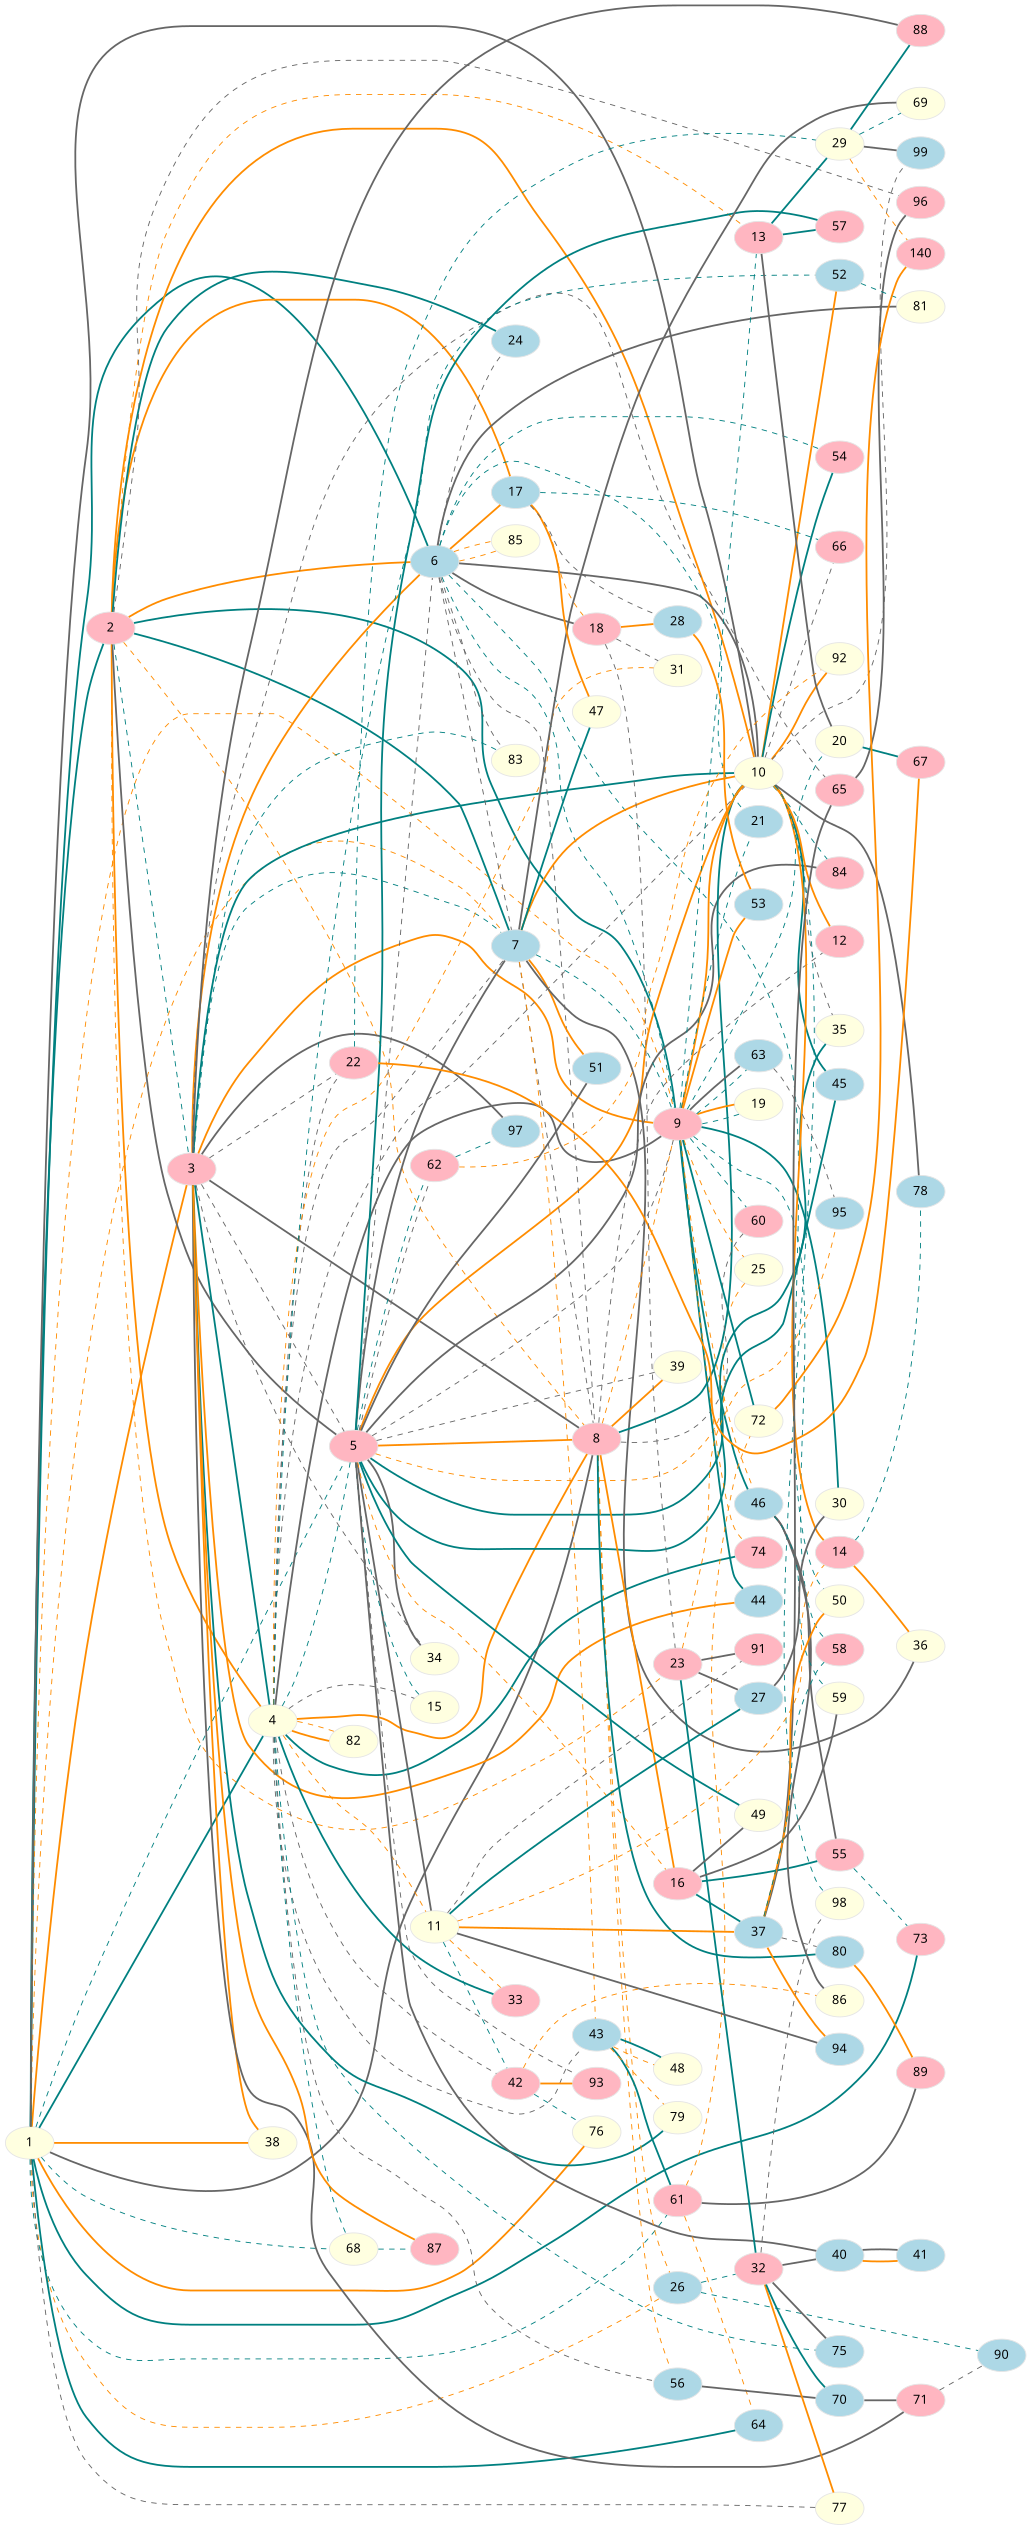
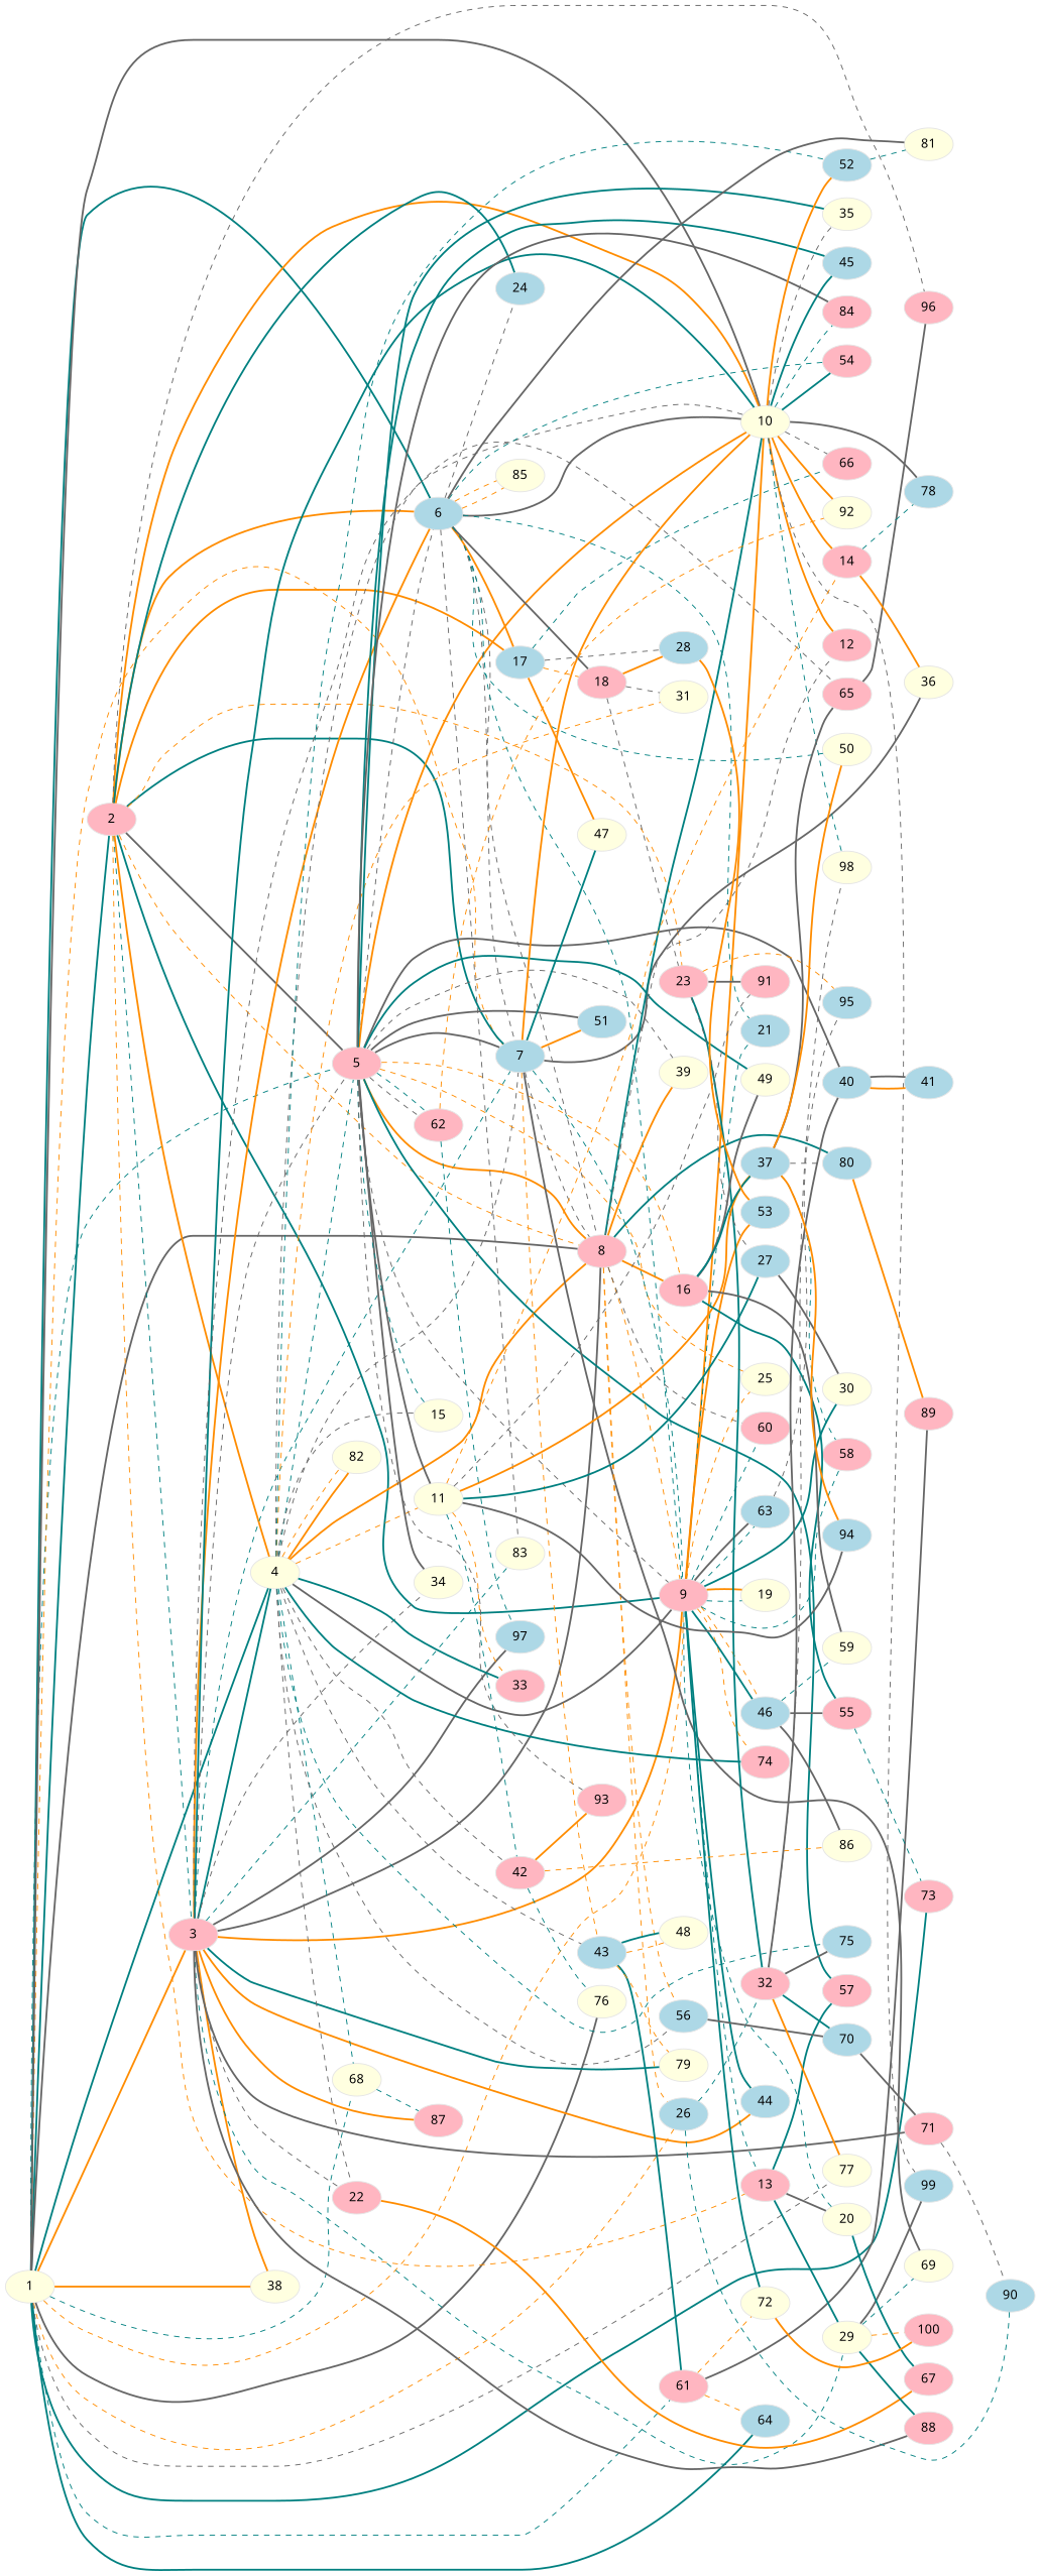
  graph {
    fontname="Noto Sans"
    rankdir=LR
    node [color=gray90 fillcolor=lightpink fontname="Noto Sans" style=filled]
    edge [color=teal fontname="Noto Sans" style=bold]
    1 [fillcolor=lightyellow]
    2
    3
    4 [fillcolor=lightyellow]
    5
    6 [fillcolor=lightblue]
    7 [fillcolor=lightblue]
    8
    9
    10 [fillcolor=lightyellow]
    26 [fillcolor=lightblue]
    38 [fillcolor=lightyellow]
    61
    64 [fillcolor=lightblue]
    68 [fillcolor=lightyellow]
    73
    76 [fillcolor=lightyellow]
    77 [fillcolor=lightyellow]
    13
    17 [fillcolor=lightblue]
    23
    24 [fillcolor=lightblue]
    96
    22
    29 [fillcolor=lightyellow]
    34 [fillcolor=lightyellow]
    44 [fillcolor=lightblue]
    65
    71
    79 [fillcolor=lightyellow]
    83 [fillcolor=lightyellow]
    87
    88
    97 [fillcolor=lightblue]
    11 [fillcolor=lightyellow]
    15 [fillcolor=lightyellow]
    31 [fillcolor=lightyellow]
    33
    42
    43 [fillcolor=lightblue]
    52 [fillcolor=lightblue]
    56 [fillcolor=lightblue]
    74
    75 [fillcolor=lightblue]
    82 [fillcolor=lightyellow]
    16
    25 [fillcolor=lightyellow]
    35 [fillcolor=lightyellow]
    39 [fillcolor=lightyellow]
    40 [fillcolor=lightblue]
    45 [fillcolor=lightblue]
    49 [fillcolor=lightyellow]
    51 [fillcolor=lightblue]
    57
    62
    84
    93
    18
    21 [fillcolor=lightblue]
    50 [fillcolor=lightyellow]
    54
    81 [fillcolor=lightyellow]
    85 [fillcolor=lightyellow]
    36 [fillcolor=lightyellow]
    47 [fillcolor=lightyellow]
    69 [fillcolor=lightyellow]
    12
    60
    80 [fillcolor=lightblue]
    19 [fillcolor=lightyellow]
    20 [fillcolor=lightyellow]
    30 [fillcolor=lightyellow]
    46 [fillcolor=lightblue]
    53 [fillcolor=lightblue]
    58
    63 [fillcolor=lightblue]
    72 [fillcolor=lightyellow]
    14
    66
    78 [fillcolor=lightblue]
    92 [fillcolor=lightyellow]
    98 [fillcolor=lightyellow]
    99 [fillcolor=lightblue]
    32
    90 [fillcolor=lightblue]
    89
    28 [fillcolor=lightblue]
    27 [fillcolor=lightblue]
    91
    95 [fillcolor=lightblue]
    67
-   100 [label=140]
+   100
    37 [fillcolor=lightblue]
    94 [fillcolor=lightblue]
    86 [fillcolor=lightyellow]
    48 [fillcolor=lightyellow]
    70 [fillcolor=lightblue]
    55
    59 [fillcolor=lightyellow]
    41 [fillcolor=lightblue]
    1 -- 2
    1 -- 3 [color=darkorange]
    1 -- 4
    1 -- 5 [style=dashed]
    1 -- 6
    1 -- 7 [color=darkorange style=dashed]
    1 -- 8 [color=gray40]
    1 -- 9 [color=darkorange style=dashed]
    1 -- 10 [color=gray40]
    1 -- 26 [color=darkorange style=dashed]
    1 -- 38 [color=darkorange]
    1 -- 61 [style=dashed]
    1 -- 64
    1 -- 68 [style=dashed]
    1 -- 73
-   1 -- 76 [color=darkorange]
+   1 -- 76 [color=gray40]
    1 -- 77 [color=gray40 style=dashed]
    2 -- 3 [style=dashed]
    2 -- 4 [color=darkorange]
    2 -- 5 [color=gray40]
    2 -- 6 [color=darkorange]
    2 -- 7
    2 -- 8 [color=darkorange style=dashed]
    2 -- 9
    2 -- 10 [color=darkorange]
    2 -- 13 [color=darkorange style=dashed]
    2 -- 17 [color=darkorange]
    2 -- 23 [color=darkorange style=dashed]
    2 -- 24
    2 -- 96 [color=gray40 style=dashed]
    3 -- 4
    3 -- 5 [color=gray40 style=dashed]
    3 -- 6 [color=darkorange]
    3 -- 7 [style=dashed]
    3 -- 8 [color=gray40]
    3 -- 9 [color=darkorange]
    3 -- 10
    3 -- 38 [color=darkorange]
    3 -- 22 [color=gray40 style=dashed]
-   22 -- 29 [style=dashed]
+   3 -- 29 [style=dashed]
    3 -- 34 [color=gray40 style=dashed]
    3 -- 44 [color=darkorange]
    3 -- 65 [color=gray40 style=dashed]
    3 -- 71 [color=gray40]
    3 -- 79
    3 -- 83 [style=dashed]
    3 -- 87 [color=darkorange]
    3 -- 88 [color=gray40]
    3 -- 97 [color=gray40]
    4 -- 5 [style=dashed]
    4 -- 7 [color=gray40 style=dashed]
    4 -- 8 [color=darkorange]
    4 -- 9 [color=gray40]
    4 -- 10 [color=gray40 style=dashed]
    4 -- 68 [style=dashed]
    4 -- 22 [color=gray40 style=dashed]
    4 -- 11 [color=darkorange style=dashed]
    4 -- 15 [color=gray40 style=dashed]
    4 -- 31 [color=darkorange style=dashed]
    4 -- 33
    4 -- 42 [color=gray40 style=dashed]
    4 -- 43 [color=gray40 style=dashed]
    4 -- 52 [style=dashed]
    4 -- 56 [color=gray40 style=dashed]
    4 -- 74
    4 -- 75 [style=dashed]
    4 -- 82 [color=darkorange]
    4 -- 82 [color=darkorange style=dashed]
    5 -- 6 [color=gray40 style=dashed]
    5 -- 7 [color=gray40]
    5 -- 8 [color=darkorange]
    5 -- 9 [color=gray40 style=dashed]
    5 -- 10 [color=darkorange]
    5 -- 34 [color=gray40]
    5 -- 11 [color=gray40]
    5 -- 15 [style=dashed]
    5 -- 16 [color=darkorange style=dashed]
    5 -- 25 [color=darkorange style=dashed]
    5 -- 35
    5 -- 39 [color=gray40 style=dashed]
    5 -- 40 [color=gray40]
    5 -- 45
    5 -- 49
    5 -- 51 [color=gray40]
    5 -- 57
    5 -- 62 [color=gray40 style=dashed]
    5 -- 62 [style=dashed]
    5 -- 84 [color=gray40]
    5 -- 93 [color=gray40 style=dashed]
    6 -- 7 [color=gray40 style=dashed]
    6 -- 8 [color=gray40 style=dashed]
    6 -- 9 [style=dashed]
    6 -- 10 [color=gray40]
    6 -- 17 [color=darkorange]
    6 -- 24 [color=gray40 style=dashed]
    6 -- 83 [color=gray40 style=dashed]
    6 -- 18 [color=gray40]
    6 -- 21 [style=dashed]
    6 -- 50 [style=dashed]
    6 -- 54 [style=dashed]
    6 -- 81 [color=gray40]
    6 -- 85 [color=darkorange style=dashed]
    6 -- 85 [color=darkorange style=dashed]
    7 -- 8 [color=gray40 style=dashed]
    7 -- 9 [style=dashed]
    7 -- 10 [color=darkorange]
    7 -- 43 [color=darkorange style=dashed]
    7 -- 51 [color=darkorange]
    7 -- 36 [color=gray40]
    7 -- 47
    7 -- 69 [color=gray40]
    8 -- 9 [color=darkorange style=dashed]
    8 -- 10
    8 -- 26 [color=darkorange style=dashed]
    8 -- 56 [color=darkorange style=dashed]
    8 -- 16 [color=darkorange]
    8 -- 39 [color=darkorange]
    8 -- 12 [color=gray40 style=dashed]
    8 -- 60 [color=gray40 style=dashed]
    8 -- 80
    9 -- 10 [color=darkorange]
    9 -- 13 [style=dashed]
    9 -- 44
    9 -- 74 [color=darkorange style=dashed]
    9 -- 25 [color=darkorange style=dashed]
    9 -- 21 [style=dashed]
    9 -- 60 [style=dashed]
    9 -- 19 [style=dashed]
    9 -- 19 [color=darkorange]
    9 -- 20 [style=dashed]
    9 -- 30
    9 -- 46
    9 -- 46 [color=darkorange style=dashed]
    9 -- 53 [color=darkorange]
    9 -- 58 [style=dashed]
    9 -- 63 [style=dashed]
    9 -- 63 [color=gray40]
    9 -- 72
    10 -- 52 [color=darkorange]
    10 -- 35 [color=gray40 style=dashed]
    10 -- 45
    10 -- 84 [style=dashed]
    10 -- 54
    10 -- 12 [color=darkorange]
    10 -- 14 [color=darkorange]
    10 -- 66 [color=gray40 style=dashed]
    10 -- 78 [color=gray40]
    10 -- 92 [color=darkorange]
    10 -- 98 [style=dashed]
    10 -- 99 [color=gray40 style=dashed]
    26 -- 32 [style=dashed]
    26 -- 90 [style=dashed]
    61 -- 64 [color=darkorange style=dashed]
    61 -- 72 [color=darkorange style=dashed]
    61 -- 89 [color=gray40]
    68 -- 87 [style=dashed]
    13 -- 29
    13 -- 57
    13 -- 20 [color=gray40]
    17 -- 18 [color=darkorange style=dashed]
    17 -- 47 [color=darkorange]
    17 -- 66 [style=dashed]
    17 -- 28 [color=gray40 style=dashed]
    23 -- 32
-   23 -- 27 [color=gray40]
+   23 -- 27 [color=gray40 style=dashed]
    23 -- 91 [color=gray40]
    23 -- 95 [color=darkorange style=dashed]
    22 -- 67 [color=darkorange]
    29 -- 88
    29 -- 69 [style=dashed]
    29 -- 99 [color=gray40]
    29 -- 100 [color=darkorange style=dashed]
    65 -- 96 [color=gray40]
    71 -- 90 [color=gray40 style=dashed]
    11 -- 33 [color=darkorange style=dashed]
    11 -- 42 [style=dashed]
    11 -- 14 [color=darkorange style=dashed]
    11 -- 27
    11 -- 91 [color=gray40 style=dashed]
    11 -- 37 [color=darkorange]
    11 -- 94 [color=gray40]
    42 -- 76 [style=dashed]
    42 -- 93 [color=darkorange]
    42 -- 86 [color=darkorange style=dashed]
    43 -- 61
    43 -- 79 [color=darkorange style=dashed]
    43 -- 48 [color=darkorange style=dashed]
    43 -- 48
    52 -- 81 [style=dashed]
    56 -- 70 [color=gray40]
    16 -- 49 [color=gray40]
    16 -- 37
    16 -- 55
    16 -- 59 [color=gray40]
    40 -- 41 [color=darkorange]
    40 -- 41 [color=gray40]
    62 -- 97 [style=dashed]
    62 -- 92 [color=darkorange style=dashed]
    18 -- 23 [color=gray40 style=dashed]
    18 -- 31 [color=gray40 style=dashed]
    18 -- 28 [color=darkorange]
    80 -- 89 [color=darkorange]
    20 -- 67
    46 -- 86 [color=gray40]
    46 -- 55 [color=gray40]
    46 -- 59 [style=dashed]
    63 -- 95 [color=gray40 style=dashed]
    72 -- 100 [color=darkorange]
    14 -- 36 [color=darkorange]
    14 -- 78 [style=dashed]
    32 -- 77 [color=darkorange]
    32 -- 75 [color=gray40]
    32 -- 40 [color=gray40]
    32 -- 98 [color=gray40 style=dashed]
    32 -- 70
    28 -- 53 [color=darkorange]
    27 -- 30 [color=gray40]
    37 -- 65 [color=gray40]
    37 -- 50 [color=darkorange]
    37 -- 80 [color=gray40 style=dashed]
    37 -- 58 [style=dashed]
    37 -- 94 [color=darkorange]
    70 -- 71 [color=gray40]
    55 -- 73 [style=dashed]
  }
